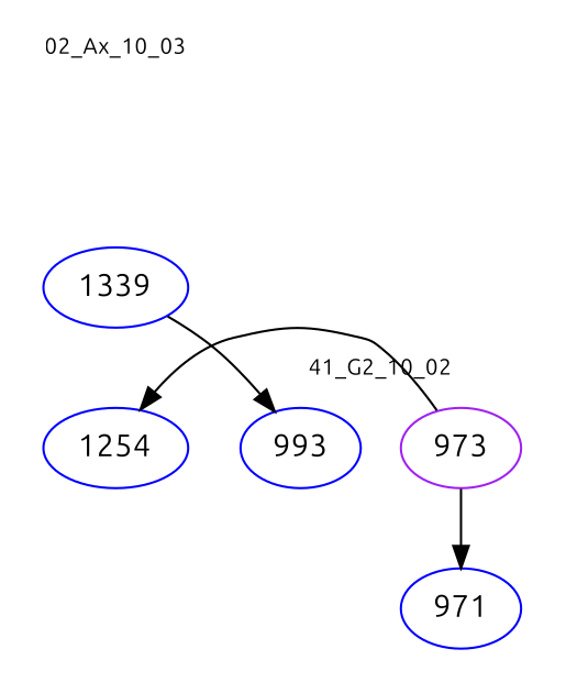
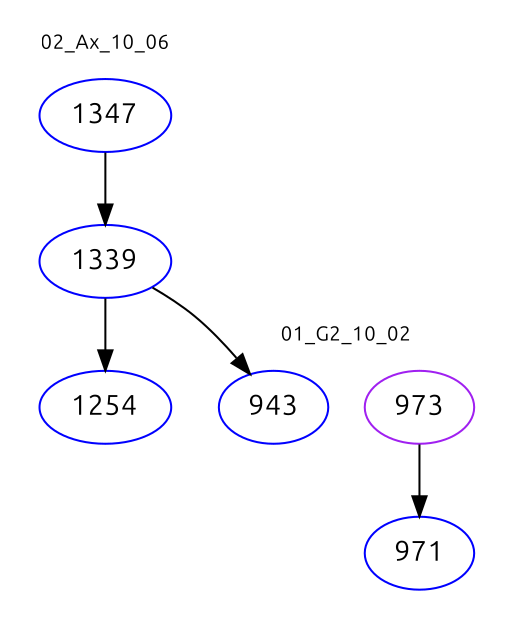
  digraph {
    fontname=Ubuntu
    node [color=blue fontname=Ubuntu]
    edge [color=black fontname=Ubuntu]
+   n1 [label=1347]
    n2 [label=1339]
    n3 [label=1254]
    n4 [color=purple label=973]
    n5 [label=971]
-   n6 [label=993]
+   n6 [label=943]
    subgraph cluster_1 {
      color=white
      fontsize=10
-     label="02_Ax_10_03"
+     label="02_Ax_10_06"
+     n1
      n2
      n3
    }
    subgraph cluster_2 {
      color=white
      fontsize=10
-     label="41_G2_10_02"
+     label="01_G2_10_02"
      n4
      n5
      n6
    }
-   n4 -> n3
+   n1 -> n2
+   n2 -> n3
    n2 -> n6
    n4 -> n5
  }
